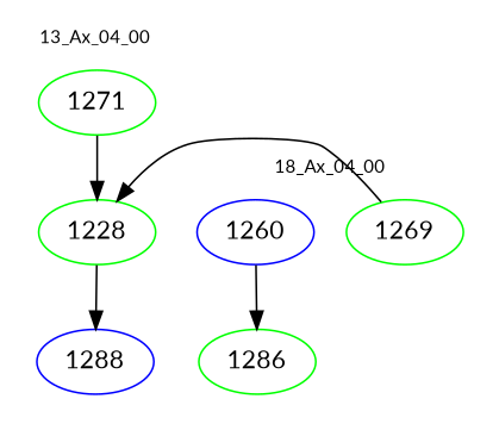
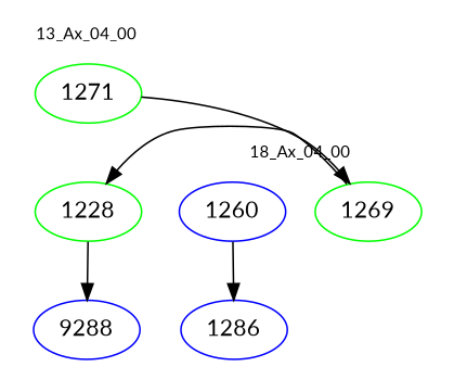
  digraph {
    fontname=Lato
    node [color=green fontname=Lato]
    edge [color=black fontname=Lato]
    n1 [label=1269]
    n2 [color=blue label=1260]
-   n3 [label=1286]
+   n3 [color=blue label=1286]
    n4 [label=1271]
    n5 [label=1228]
-   n6 [color=blue label=1288]
+   n6 [color=blue label=9288]
    subgraph cluster_1 {
      color=white
      fontsize=10
      label="18_Ax_04_00"
      n1
      n2
      n3
    }
    subgraph cluster_2 {
      color=white
      fontsize=10
      label="13_Ax_04_00"
      n4
      n5
      n6
    }
    n1 -> n5
    n2 -> n3
-   n4 -> n5
+   n4 -> n1
    n5 -> n6
  }
